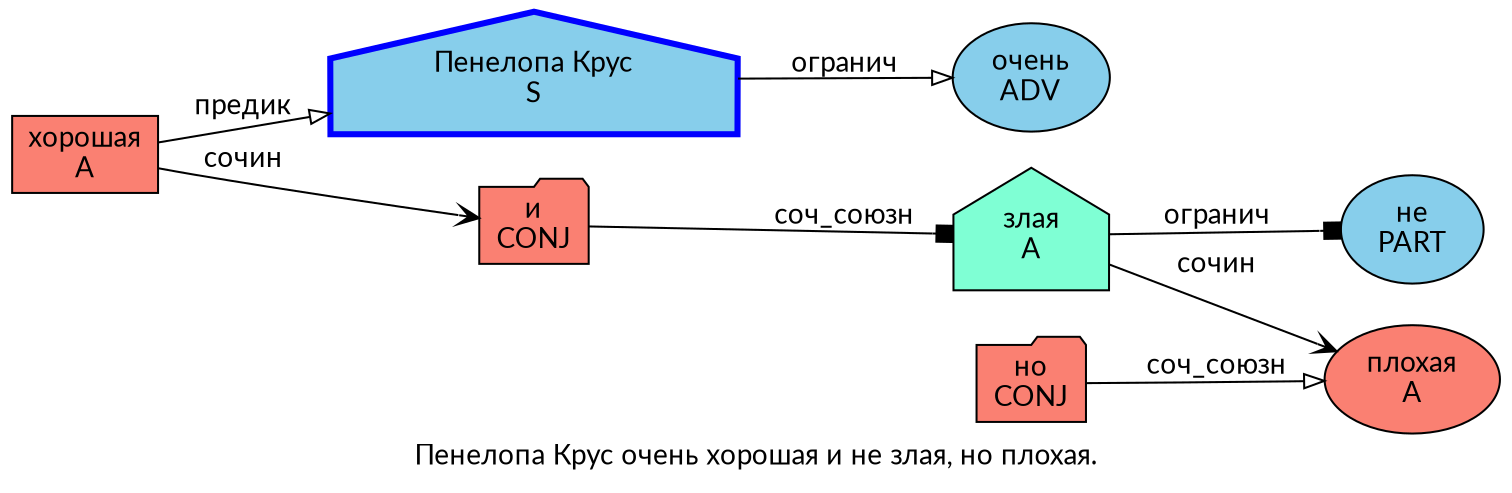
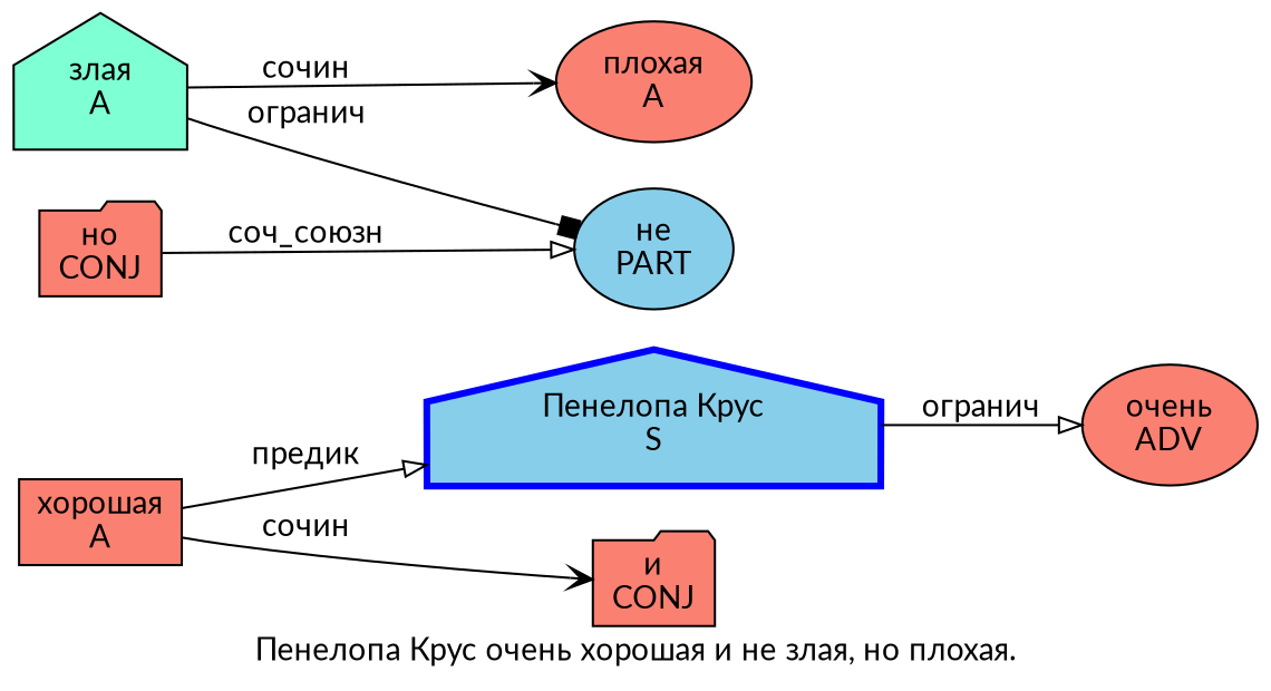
  digraph {
    fontname=Lato
    label="Пенелопа Крус очень хорошая и не злая, но плохая."
    rankdir=LR
    node [fillcolor=salmon fontname=Lato penwidth=1 shape=ellipse style=filled]
    edge [arrowhead=onormal fontname=Lato]
    n1 [color=blue fillcolor=skyblue label="Пенелопа Крус\nS" penwidth=3 shape=house]
-   n2 [fillcolor=skyblue label="очень\nADV"]
+   n2 [label="очень\nADV"]
    n3 [label="хорошая\nA" shape=box]
    n4 [label="и\nCONJ" shape=folder]
    n5 [fillcolor=aquamarine label="злая\nA" shape=house]
    n6 [fillcolor=skyblue label="не\nPART"]
    n7 [label="плохая\nA"]
    n8 [label="но\nCONJ" shape=folder]
    n1 -> n2 [label="огранич"]
    n3 -> n1 [label="предик"]
    n3 -> n4 [arrowhead=vee label="сочин"]
-   n4 -> n5 [arrowhead=box label="соч_союзн"]
    n5 -> n6 [arrowhead=box label="огранич"]
    n5 -> n7 [arrowhead=vee label="сочин"]
-   n8 -> n7 [label="соч_союзн"]
+   n8 -> n6 [label="соч_союзн"]
  }
